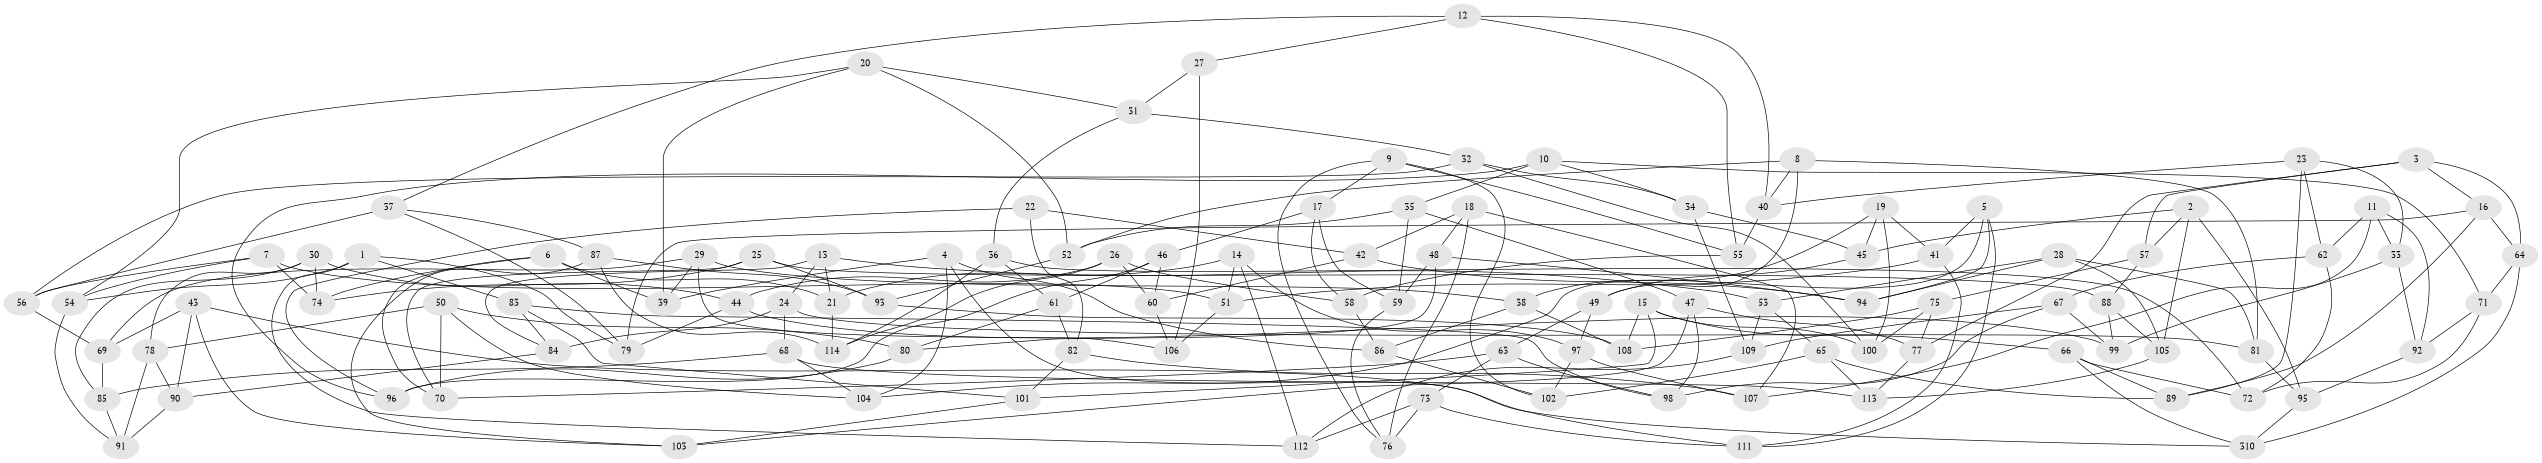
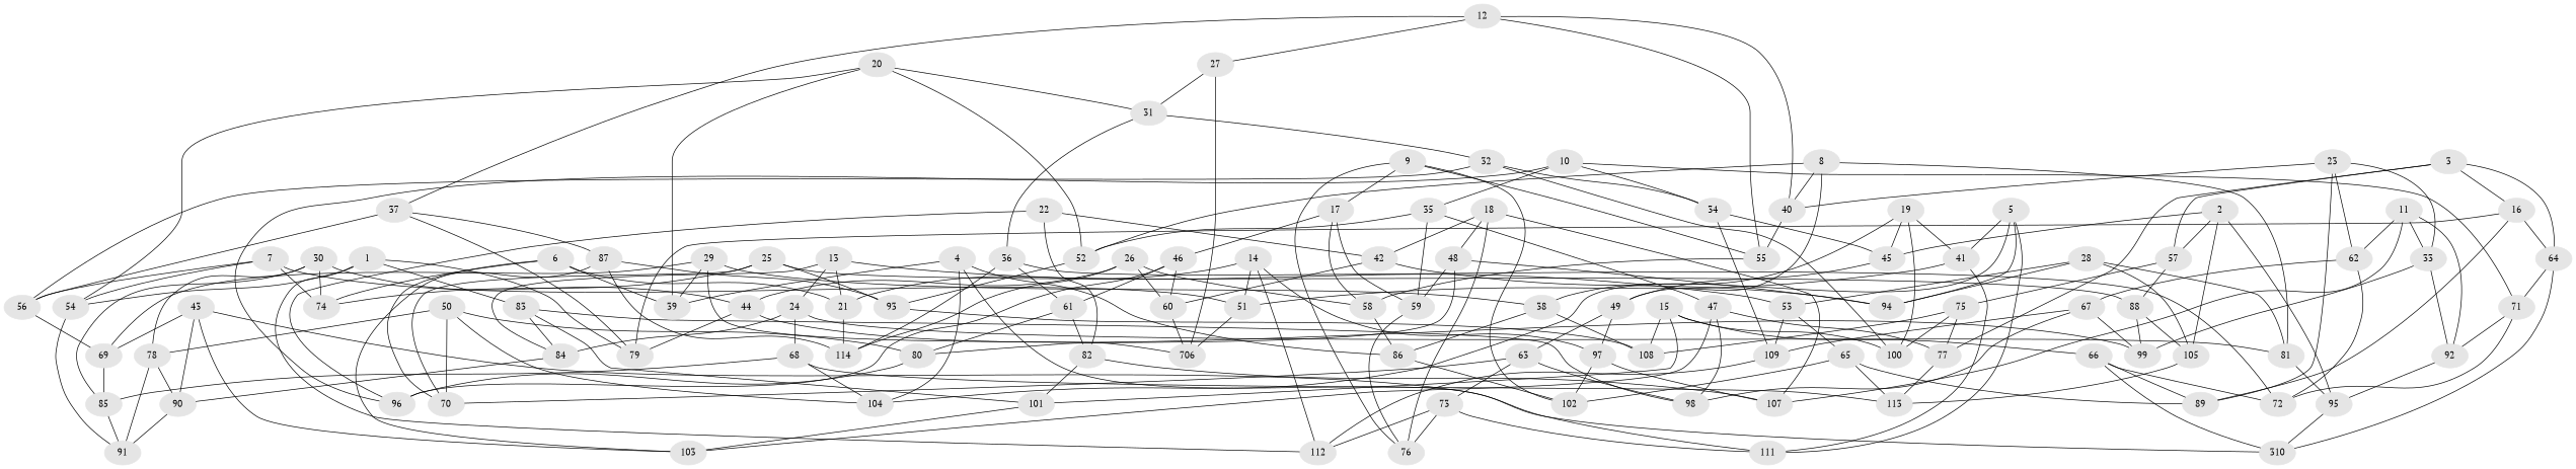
  graph {
    fontname="PT Serif"
    node [color=gray90 fontname="PT Serif" style=filled]
    edge [fontname="PT Serif"]
    1
    54
    79
    83
    112
    91
    84
    101
    98
    2
    45
    57
    95
    105
    49
    88
    75
    n18 [label=310]
    113
    3
    16
    64
    77
    89
    71
    4
    39
    86
    104
    111
    102
    5
    41
    94
    51
    6
    21
    70
    74
    114
    7
    56
-   106
+   106 [label=706]
    69
    8
    40
    52
    81
    55
    97
    63
    93
    9
    17
    76
    46
    58
    59
    10
    34
    35
    96
    109
    47
    92
    72
    11
    33
    62
    107
    99
    67
    12
    27
    37
    31
    87
    13
    24
    53
    68
    65
    90
    14
    15
    66
    100
    108
    103
    60
    61
    18
    42
    48
    80
    19
    38
    20
    32
    36
    22
    82
    23
    85
    25
    26
    44
    28
    29
    30
    78
    43
    73
    50
    1 -- 54
    1 -- 79
    1 -- 83
    1 -- 112
    54 -- 91
    83 -- 84
    83 -- 101
    83 -- 98
    84 -- 90
    101 -- 103
    2 -- 45
    2 -- 57
    2 -- 95
    2 -- 105
    45 -- 49
    57 -- 88
    57 -- 75
    95 -- n18
    105 -- 113
    49 -- 97
    49 -- 63
    88 -- 105
    88 -- 99
    75 -- 77
    75 -- 100
    75 -- 108
    3 -- 57
    3 -- 16
    3 -- 64
    3 -- 77
    16 -- 79
    16 -- 64
    16 -- 89
    64 -- n18
    64 -- 71
    77 -- 113
    71 -- 92
    71 -- 72
    4 -- 39
    4 -- 86
    4 -- 104
    4 -- 111
    86 -- 102
    5 -- 104
    5 -- 111
    5 -- 41
    5 -- 94
    41 -- 111
    41 -- 51
    51 -- 106
    6 -- 39
    6 -- 21
    6 -- 70
    6 -- 74
    21 -- 114
    7 -- 54
    7 -- 51
    7 -- 74
    7 -- 56
    56 -- 69
    69 -- 85
    8 -- 49
    8 -- 40
    8 -- 52
    8 -- 81
    40 -- 55
    52 -- 93
    81 -- 95
    55 -- 58
    97 -- 102
    97 -- 107
    63 -- 98
    63 -- 70
    63 -- 73
    93 -- 108
    9 -- 102
    9 -- 55
    9 -- 17
    9 -- 76
    17 -- 46
    17 -- 58
    17 -- 59
    46 -- 96
    46 -- 60
    46 -- 61
    58 -- 86
    59 -- 76
    10 -- 71
    10 -- 34
    10 -- 35
    10 -- 96
    34 -- 45
    34 -- 109
    35 -- 52
    35 -- 59
    35 -- 47
    109 -- 112
    47 -- 98
    47 -- 77
    47 -- 103
    92 -- 95
    11 -- 92
    11 -- 33
    11 -- 62
    11 -- 107
    33 -- 92
    33 -- 99
    62 -- 72
    62 -- 67
    67 -- 98
    67 -- 109
    67 -- 99
    12 -- 40
    12 -- 55
    12 -- 27
    12 -- 37
    27 -- 106
    27 -- 31
    37 -- 79
    37 -- 56
    37 -- 87
    31 -- 32
    31 -- 36
    87 -- 114
    87 -- 93
    87 -- 103
    13 -- 84
    13 -- 21
    13 -- 24
    13 -- 53
    24 -- 84
    24 -- 81
    24 -- 68
    53 -- 109
    53 -- 65
    68 -- 113
    68 -- 104
    68 -- 85
    65 -- 113
    65 -- 89
    65 -- 102
    90 -- 91
    14 -- 112
    14 -- 51
    14 -- 21
    14 -- 97
    15 -- 101
    15 -- 66
    15 -- 100
    15 -- 108
    66 -- n18
    66 -- 89
    66 -- 72
    60 -- 106
    61 -- 80
    61 -- 82
    18 -- 76
    18 -- 107
    18 -- 42
    18 -- 48
    42 -- 94
    42 -- 60
    48 -- 94
    48 -- 59
    48 -- 80
    80 -- 96
    19 -- 45
    19 -- 41
    19 -- 100
    19 -- 38
    38 -- 86
    38 -- 108
    20 -- 54
    20 -- 39
    20 -- 52
    20 -- 31
    32 -- 56
    32 -- 34
    32 -- 100
    36 -- 114
    36 -- 72
    36 -- 61
    22 -- 96
    22 -- 42
    22 -- 82
    82 -- 101
    82 -- 107
    23 -- 89
    23 -- 40
    23 -- 33
    23 -- 62
    85 -- 91
    25 -- 88
    25 -- 70
    25 -- 74
    25 -- 93
    26 -- 114
    26 -- 58
    26 -- 60
    26 -- 44
    44 -- 79
    44 -- 99
    28 -- 105
    28 -- 94
    28 -- 81
    28 -- 53
    29 -- 39
    29 -- 106
    29 -- 69
    29 -- 38
    30 -- 74
    30 -- 85
    30 -- 44
    30 -- 78
    78 -- 91
    78 -- 90
    43 -- n18
    43 -- 69
    43 -- 90
    43 -- 103
    73 -- 112
    73 -- 111
    73 -- 76
    50 -- 104
    50 -- 70
    50 -- 80
    50 -- 78
  }
